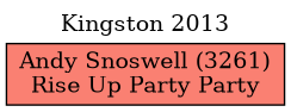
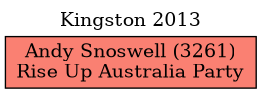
  digraph {
    label="Kingston 2013"
    labelloc=t
    mclimit=10
-   n1 [label="Andy Snoswell (3261)\nRise Up Party Party" shape=box style=filled fillcolor=salmon]
+   n1 [label="Andy Snoswell (3261)\nRise Up Australia Party" shape=box style=filled fillcolor=salmon]
  }
